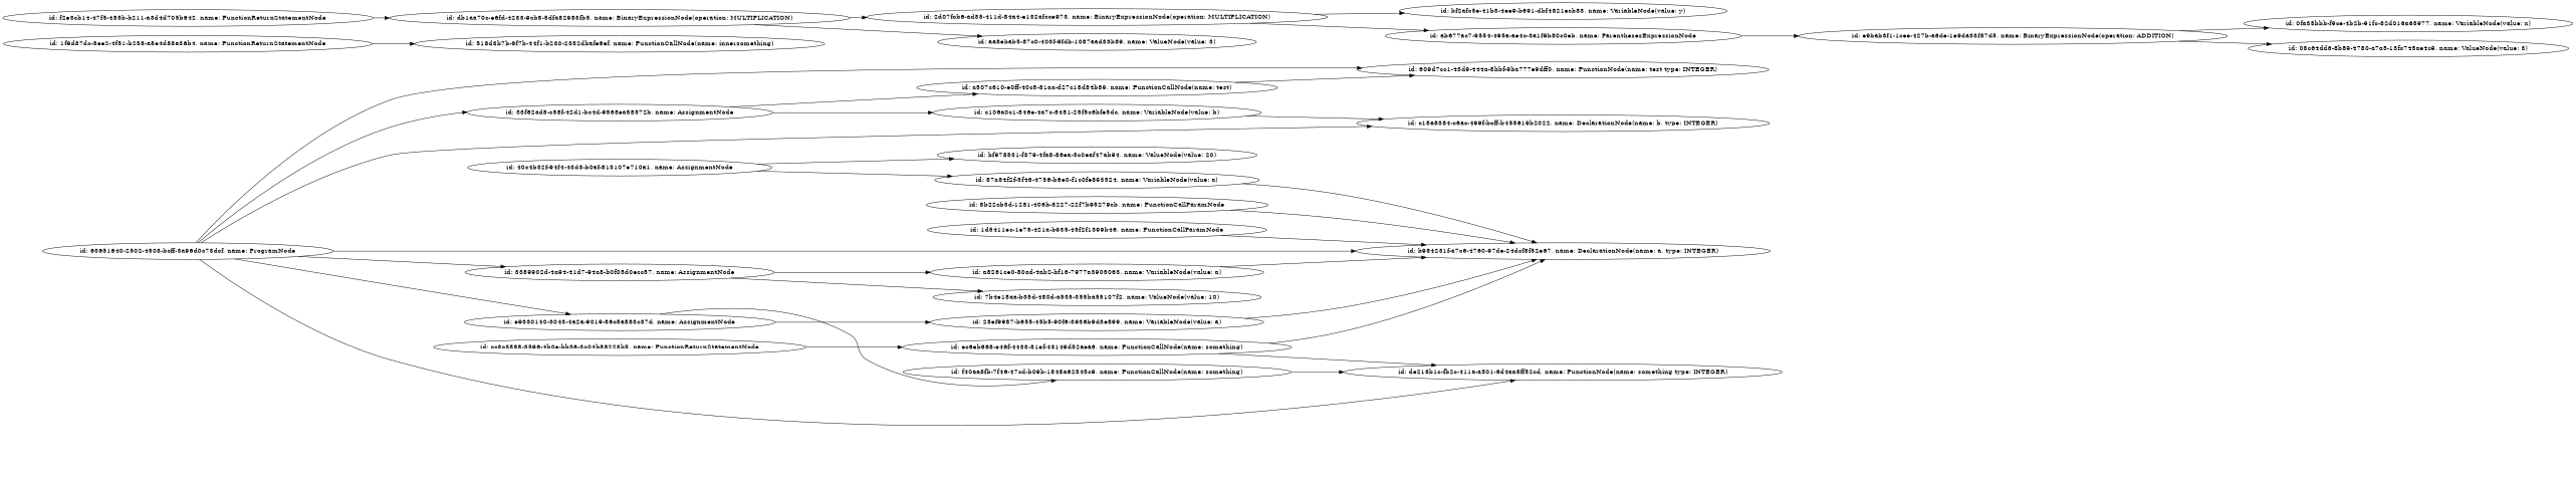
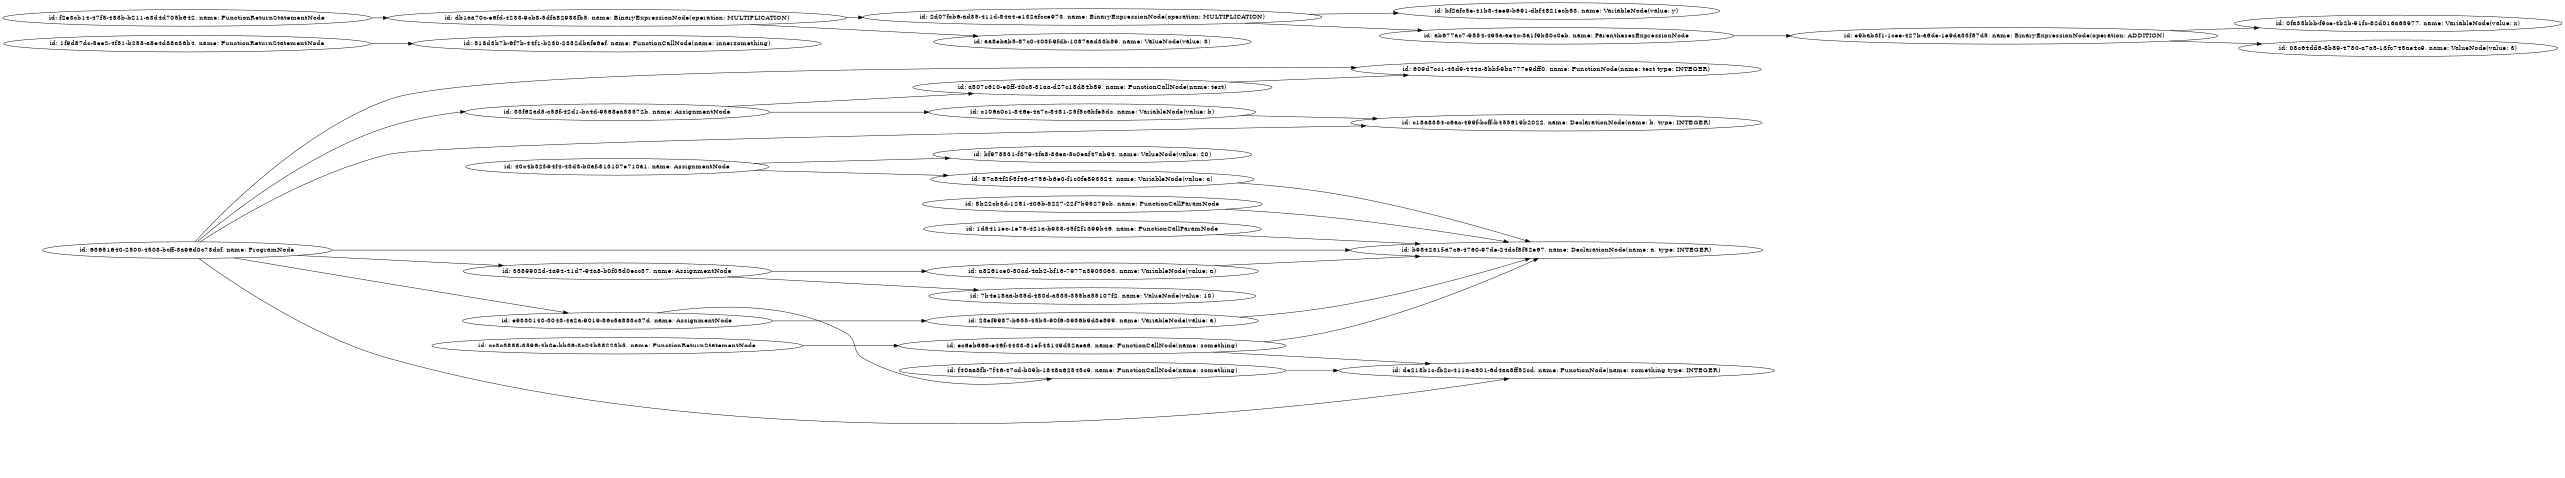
  digraph {
    rankdir=LR
    "id: 28ef9987-b655-45b5-90f6-3936b9d3e899, name: VariableNode(value: a)"
    "id: b984231f-a7c6-4760-97de-24dcf8f52e67, name: DeclarationNode(name: a, type: INTEGER)"
    "id: 1f9d87dc-5ee2-4f51-b258-a8e4d88a36b4, name: FunctionReturnStatementNode"
    "id: 518d3b7b-6f7b-44f1-b230-2352dbafe6ef, name: FunctionCallNode(name: innersomething)"
    "id: e9330140-3043-4a2a-9019-86c5a883c37d, name: AssignmentNode"
    "id: f40aa8fb-7f46-47cd-b09b-1848a62545c9, name: FunctionCallNode(name: something)"
    "id: de218b1c-fb2c-411a-a501-6d4aa8ff52cd, name: FunctionNode(name: something type: INTEGER)"
    "id: 8b22cb3d-1281-406b-8227-22f7b95279cb, name: FunctionCallParamNode"
    "id: 87a84f2f-5f46-4756-b6e0-f1c0fe893524, name: VariableNode(value: a)"
    "id: 2d07fcb6-ad35-411d-84a4-e132afcce973, name: BinaryExpressionNode(operation: MULTIPLICATION)"
    "id: bf2afc5e-41b3-4ee9-b691-dbf4821ecb83, name: VariableNode(value: y)"
    "id: ab677ac7-9554-495a-ae4c-3a1f9b80c0eb, name: ParenthesesExpressionNode"
    "id: e9bab3f1-1cee-427b-a6de-1e9da33f87d5, name: BinaryExpressionNode(operation: ADDITION)"
-   "id: 63651640-2500-4508-bcff-3a96d0c73dcf, name: ProgramNode" [label="id: 63651640-2502-4508-bcff-3a96d0c73dcf, name: ProgramNode"]
+   "id: 63651640-2500-4508-bcff-3a96d0c73dcf, name: ProgramNode"
    "id: 33f62ad5-c58f-42d1-bc4d-9568ea58572b, name: AssignmentNode"
    "id: c18a8384-c6ac-499f-bcff-b455619b2022, name: DeclarationNode(name: b, type: INTEGER)"
    "id: 609d7cc1-43d9-444a-8bbf-9ba777e9dff0, name: FunctionNode(name: test type: INTEGER)"
    "id: 3389902d-4a94-41d7-94a8-b0f05d0ecc57, name: AssignmentNode"
    "id: a507c610-e0ff-40c5-81aa-d27c18d84b89, name: FunctionCallNode(name: test)"
    "id: c106a0c1-846e-4a7c-8481-25f5c6bfe5dc, name: VariableNode(value: b)"
    "id: a8261ce0-80ad-4ab2-bf16-7977a3905063, name: VariableNode(value: a)"
    "id: 7b4e18aa-b35d-480d-a535-355ba55107f2, name: ValueNode(value: 10)"
    "id: cc3c3888-3596-4b0e-bb36-3c04b88223b5, name: FunctionReturnStatementNode"
    "id: ec6eb668-e46f-4433-81ef-43149d52aea6, name: FunctionCallNode(name: something)"
    "id: 0fa35bbb-f9ce-4b2b-91fc-82d016a65977, name: VariableNode(value: x)"
    "id: 08c64dd6-8b89-4780-a7a5-13fc745ae4c9, name: ValueNode(value: 3)"
    "id: 40c4b32f-94f4-43d3-b0af-813107e710a1, name: AssignmentNode"
    "id: bf978531-f379-4fa8-86ea-5c0eaf47ab94, name: ValueNode(value: 20)"
    "id: f2e3cb14-47f5-485b-b211-a3d4d705b642, name: FunctionReturnStatementNode"
    "id: db1aa70c-e6fd-4233-9cb8-5dfa82983fb5, name: BinaryExpressionNode(operation: MULTIPLICATION)"
    "id: aa8ebab5-87c0-403f-9fdb-1087aad33b89, name: ValueNode(value: 3)"
    "id: 1d5411ec-1e75-421a-b935-45f2f1399b46, name: FunctionCallParamNode"
    "id: 28ef9987-b655-45b5-90f6-3936b9d3e899, name: VariableNode(value: a)" -> "id: b984231f-a7c6-4760-97de-24dcf8f52e67, name: DeclarationNode(name: a, type: INTEGER)"
    "id: 1f9d87dc-5ee2-4f51-b258-a8e4d88a36b4, name: FunctionReturnStatementNode" -> "id: 518d3b7b-6f7b-44f1-b230-2352dbafe6ef, name: FunctionCallNode(name: innersomething)"
    "id: e9330140-3043-4a2a-9019-86c5a883c37d, name: AssignmentNode" -> "id: 28ef9987-b655-45b5-90f6-3936b9d3e899, name: VariableNode(value: a)"
    "id: e9330140-3043-4a2a-9019-86c5a883c37d, name: AssignmentNode" -> "id: f40aa8fb-7f46-47cd-b09b-1848a62545c9, name: FunctionCallNode(name: something)"
    "id: f40aa8fb-7f46-47cd-b09b-1848a62545c9, name: FunctionCallNode(name: something)" -> "id: de218b1c-fb2c-411a-a501-6d4aa8ff52cd, name: FunctionNode(name: something type: INTEGER)"
    "id: 8b22cb3d-1281-406b-8227-22f7b95279cb, name: FunctionCallParamNode" -> "id: b984231f-a7c6-4760-97de-24dcf8f52e67, name: DeclarationNode(name: a, type: INTEGER)"
    "id: 87a84f2f-5f46-4756-b6e0-f1c0fe893524, name: VariableNode(value: a)" -> "id: b984231f-a7c6-4760-97de-24dcf8f52e67, name: DeclarationNode(name: a, type: INTEGER)"
    "id: 2d07fcb6-ad35-411d-84a4-e132afcce973, name: BinaryExpressionNode(operation: MULTIPLICATION)" -> "id: bf2afc5e-41b3-4ee9-b691-dbf4821ecb83, name: VariableNode(value: y)"
    "id: 2d07fcb6-ad35-411d-84a4-e132afcce973, name: BinaryExpressionNode(operation: MULTIPLICATION)" -> "id: ab677ac7-9554-495a-ae4c-3a1f9b80c0eb, name: ParenthesesExpressionNode"
    "id: ab677ac7-9554-495a-ae4c-3a1f9b80c0eb, name: ParenthesesExpressionNode" -> "id: e9bab3f1-1cee-427b-a6de-1e9da33f87d5, name: BinaryExpressionNode(operation: ADDITION)"
    "id: e9bab3f1-1cee-427b-a6de-1e9da33f87d5, name: BinaryExpressionNode(operation: ADDITION)" -> "id: 0fa35bbb-f9ce-4b2b-91fc-82d016a65977, name: VariableNode(value: x)"
    "id: e9bab3f1-1cee-427b-a6de-1e9da33f87d5, name: BinaryExpressionNode(operation: ADDITION)" -> "id: 08c64dd6-8b89-4780-a7a5-13fc745ae4c9, name: ValueNode(value: 3)"
    "id: 63651640-2500-4508-bcff-3a96d0c73dcf, name: ProgramNode" -> "id: b984231f-a7c6-4760-97de-24dcf8f52e67, name: DeclarationNode(name: a, type: INTEGER)"
    "id: 63651640-2500-4508-bcff-3a96d0c73dcf, name: ProgramNode" -> "id: e9330140-3043-4a2a-9019-86c5a883c37d, name: AssignmentNode"
    "id: 63651640-2500-4508-bcff-3a96d0c73dcf, name: ProgramNode" -> "id: de218b1c-fb2c-411a-a501-6d4aa8ff52cd, name: FunctionNode(name: something type: INTEGER)"
    "id: 63651640-2500-4508-bcff-3a96d0c73dcf, name: ProgramNode" -> "id: 33f62ad5-c58f-42d1-bc4d-9568ea58572b, name: AssignmentNode"
    "id: 63651640-2500-4508-bcff-3a96d0c73dcf, name: ProgramNode" -> "id: c18a8384-c6ac-499f-bcff-b455619b2022, name: DeclarationNode(name: b, type: INTEGER)"
    "id: 63651640-2500-4508-bcff-3a96d0c73dcf, name: ProgramNode" -> "id: 609d7cc1-43d9-444a-8bbf-9ba777e9dff0, name: FunctionNode(name: test type: INTEGER)"
    "id: 63651640-2500-4508-bcff-3a96d0c73dcf, name: ProgramNode" -> "id: 3389902d-4a94-41d7-94a8-b0f05d0ecc57, name: AssignmentNode"
    "id: 33f62ad5-c58f-42d1-bc4d-9568ea58572b, name: AssignmentNode" -> "id: a507c610-e0ff-40c5-81aa-d27c18d84b89, name: FunctionCallNode(name: test)"
    "id: 33f62ad5-c58f-42d1-bc4d-9568ea58572b, name: AssignmentNode" -> "id: c106a0c1-846e-4a7c-8481-25f5c6bfe5dc, name: VariableNode(value: b)"
    "id: 3389902d-4a94-41d7-94a8-b0f05d0ecc57, name: AssignmentNode" -> "id: a8261ce0-80ad-4ab2-bf16-7977a3905063, name: VariableNode(value: a)"
    "id: 3389902d-4a94-41d7-94a8-b0f05d0ecc57, name: AssignmentNode" -> "id: 7b4e18aa-b35d-480d-a535-355ba55107f2, name: ValueNode(value: 10)"
    "id: a507c610-e0ff-40c5-81aa-d27c18d84b89, name: FunctionCallNode(name: test)" -> "id: 609d7cc1-43d9-444a-8bbf-9ba777e9dff0, name: FunctionNode(name: test type: INTEGER)"
    "id: c106a0c1-846e-4a7c-8481-25f5c6bfe5dc, name: VariableNode(value: b)" -> "id: c18a8384-c6ac-499f-bcff-b455619b2022, name: DeclarationNode(name: b, type: INTEGER)"
    "id: a8261ce0-80ad-4ab2-bf16-7977a3905063, name: VariableNode(value: a)" -> "id: b984231f-a7c6-4760-97de-24dcf8f52e67, name: DeclarationNode(name: a, type: INTEGER)"
    "id: cc3c3888-3596-4b0e-bb36-3c04b88223b5, name: FunctionReturnStatementNode" -> "id: ec6eb668-e46f-4433-81ef-43149d52aea6, name: FunctionCallNode(name: something)"
    "id: ec6eb668-e46f-4433-81ef-43149d52aea6, name: FunctionCallNode(name: something)" -> "id: b984231f-a7c6-4760-97de-24dcf8f52e67, name: DeclarationNode(name: a, type: INTEGER)"
    "id: ec6eb668-e46f-4433-81ef-43149d52aea6, name: FunctionCallNode(name: something)" -> "id: de218b1c-fb2c-411a-a501-6d4aa8ff52cd, name: FunctionNode(name: something type: INTEGER)"
    "id: 40c4b32f-94f4-43d3-b0af-813107e710a1, name: AssignmentNode" -> "id: 87a84f2f-5f46-4756-b6e0-f1c0fe893524, name: VariableNode(value: a)"
    "id: 40c4b32f-94f4-43d3-b0af-813107e710a1, name: AssignmentNode" -> "id: bf978531-f379-4fa8-86ea-5c0eaf47ab94, name: ValueNode(value: 20)"
    "id: f2e3cb14-47f5-485b-b211-a3d4d705b642, name: FunctionReturnStatementNode" -> "id: db1aa70c-e6fd-4233-9cb8-5dfa82983fb5, name: BinaryExpressionNode(operation: MULTIPLICATION)"
    "id: db1aa70c-e6fd-4233-9cb8-5dfa82983fb5, name: BinaryExpressionNode(operation: MULTIPLICATION)" -> "id: 2d07fcb6-ad35-411d-84a4-e132afcce973, name: BinaryExpressionNode(operation: MULTIPLICATION)"
    "id: db1aa70c-e6fd-4233-9cb8-5dfa82983fb5, name: BinaryExpressionNode(operation: MULTIPLICATION)" -> "id: aa8ebab5-87c0-403f-9fdb-1087aad33b89, name: ValueNode(value: 3)"
    "id: 1d5411ec-1e75-421a-b935-45f2f1399b46, name: FunctionCallParamNode" -> "id: b984231f-a7c6-4760-97de-24dcf8f52e67, name: DeclarationNode(name: a, type: INTEGER)"
  }
